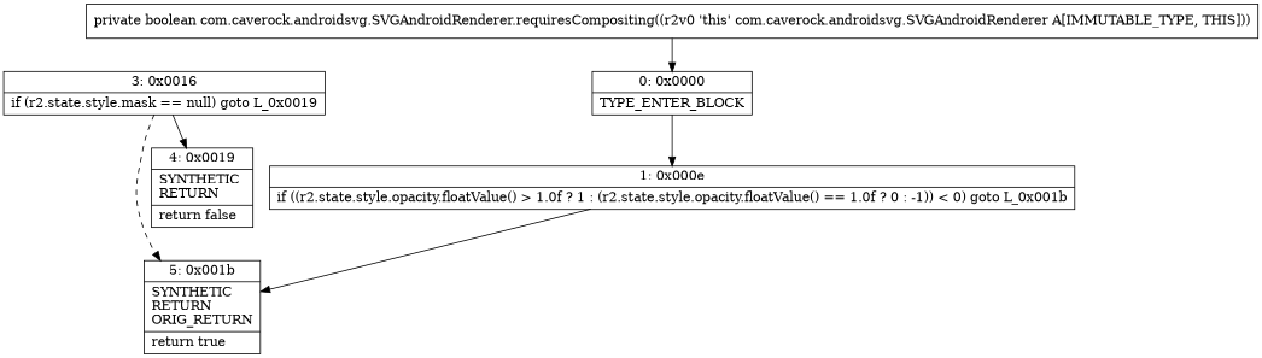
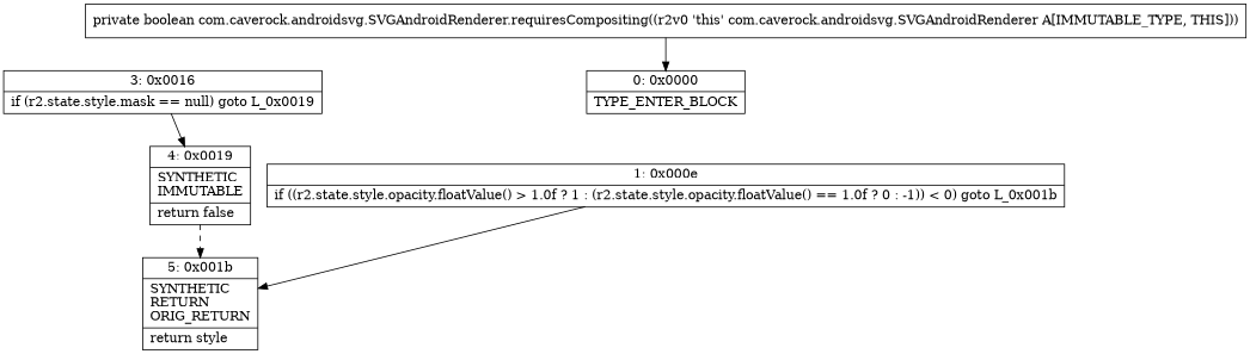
  digraph {
    node [shape=record]
    n1 [label="{0\:\ 0x0000|TYPE_ENTER_BLOCK\l}"]
    n2 [label="{1\:\ 0x000e|if ((r2.state.style.opacity.floatValue() \> 1.0f ? 1 : (r2.state.style.opacity.floatValue() == 1.0f ? 0 : \-1)) \< 0) goto L_0x001b\l}"]
-   n3 [label="{5\:\ 0x001b|SYNTHETIC\lRETURN\lORIG_RETURN\l|return true\l}"]
+   n3 [label="{5\:\ 0x001b|SYNTHETIC\lRETURN\lORIG_RETURN\l|return style\l}"]
    n4 [label="{3\:\ 0x0016|if (r2.state.style.mask == null) goto L_0x0019\l}"]
-   n5 [label="{4\:\ 0x0019|SYNTHETIC\lRETURN\l|return false\l}"]
+   n5 [label="{4\:\ 0x0019|SYNTHETIC\lIMMUTABLE\l|return false\l}"]
    n6 [label="{private boolean com.caverock.androidsvg.SVGAndroidRenderer.requiresCompositing((r2v0 'this' com.caverock.androidsvg.SVGAndroidRenderer A[IMMUTABLE_TYPE, THIS])) }"]
-   n1 -> n2
    n2 -> n3
-   n4 -> n3 [style=dashed]
+   n5 -> n3 [style=dashed]
    n4 -> n5
    n6 -> n1
  }
